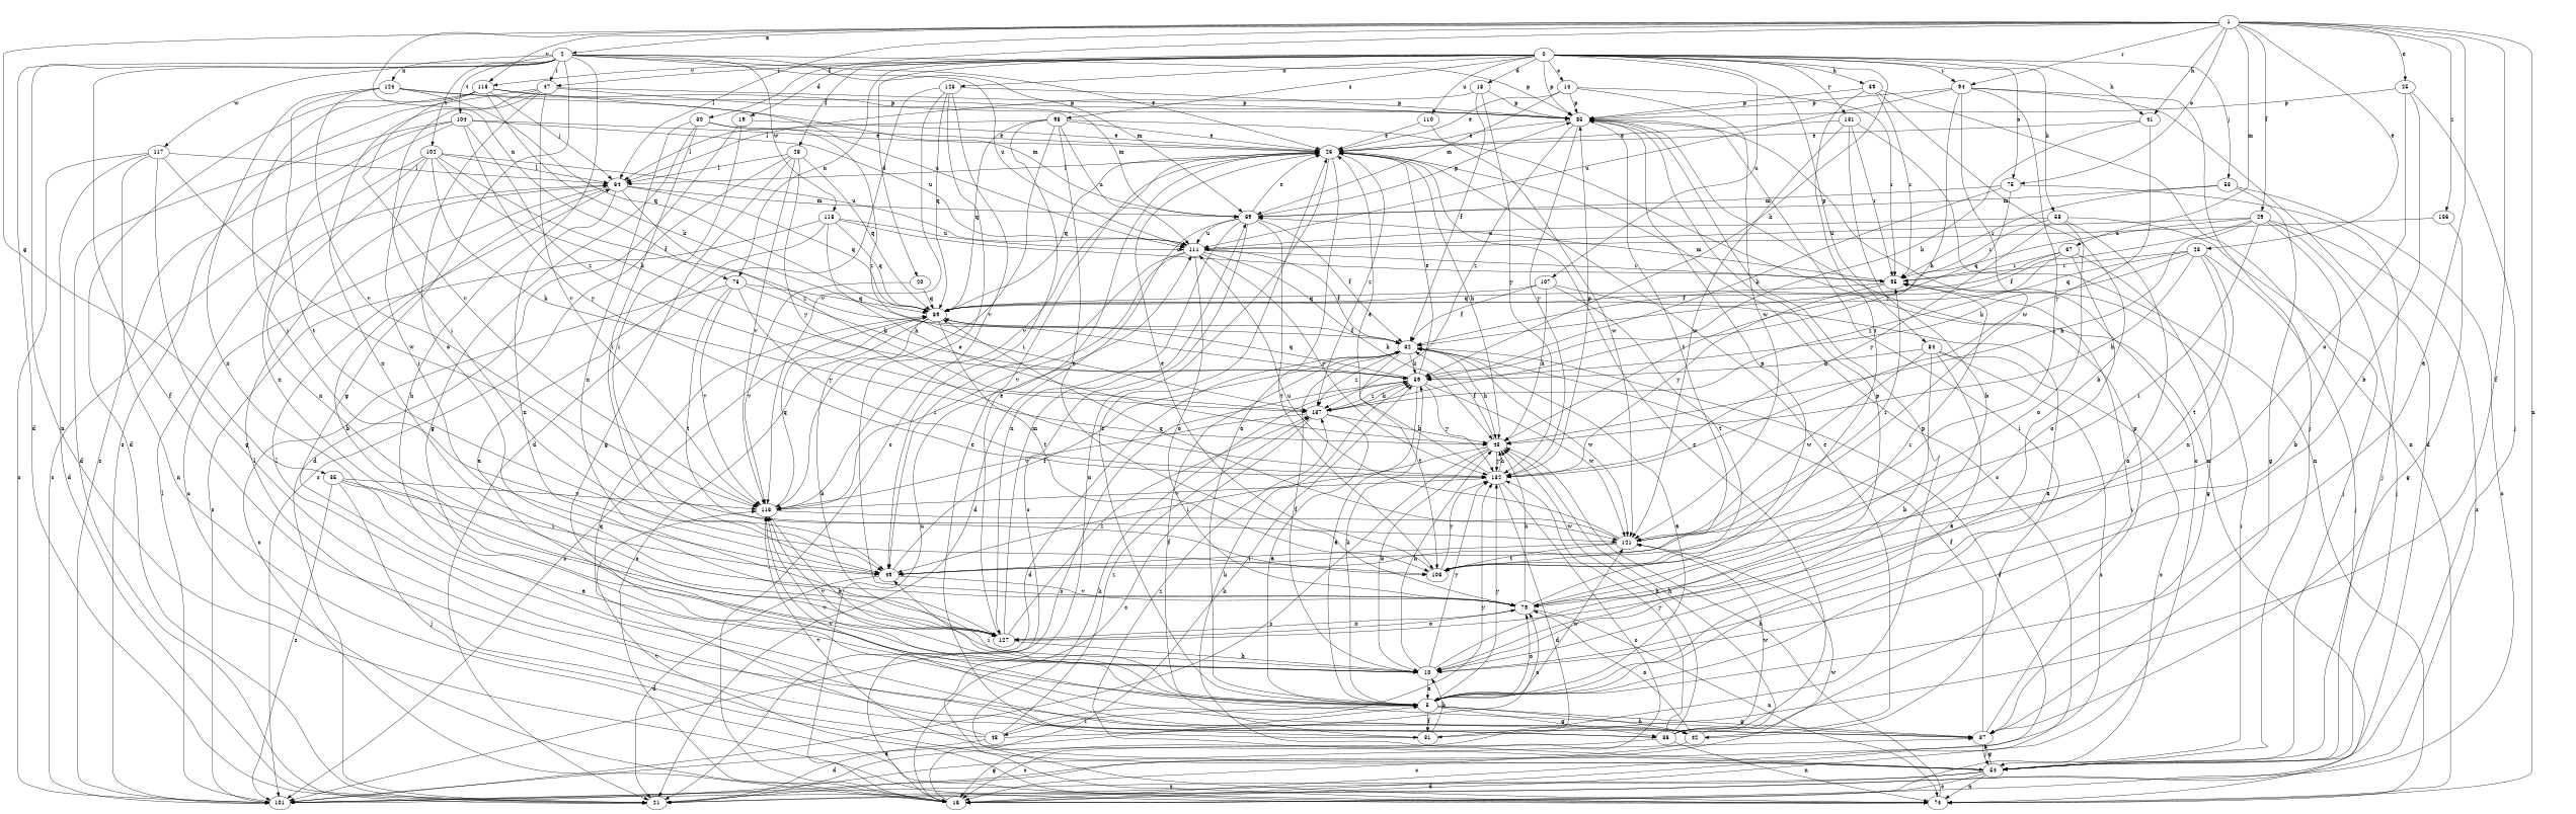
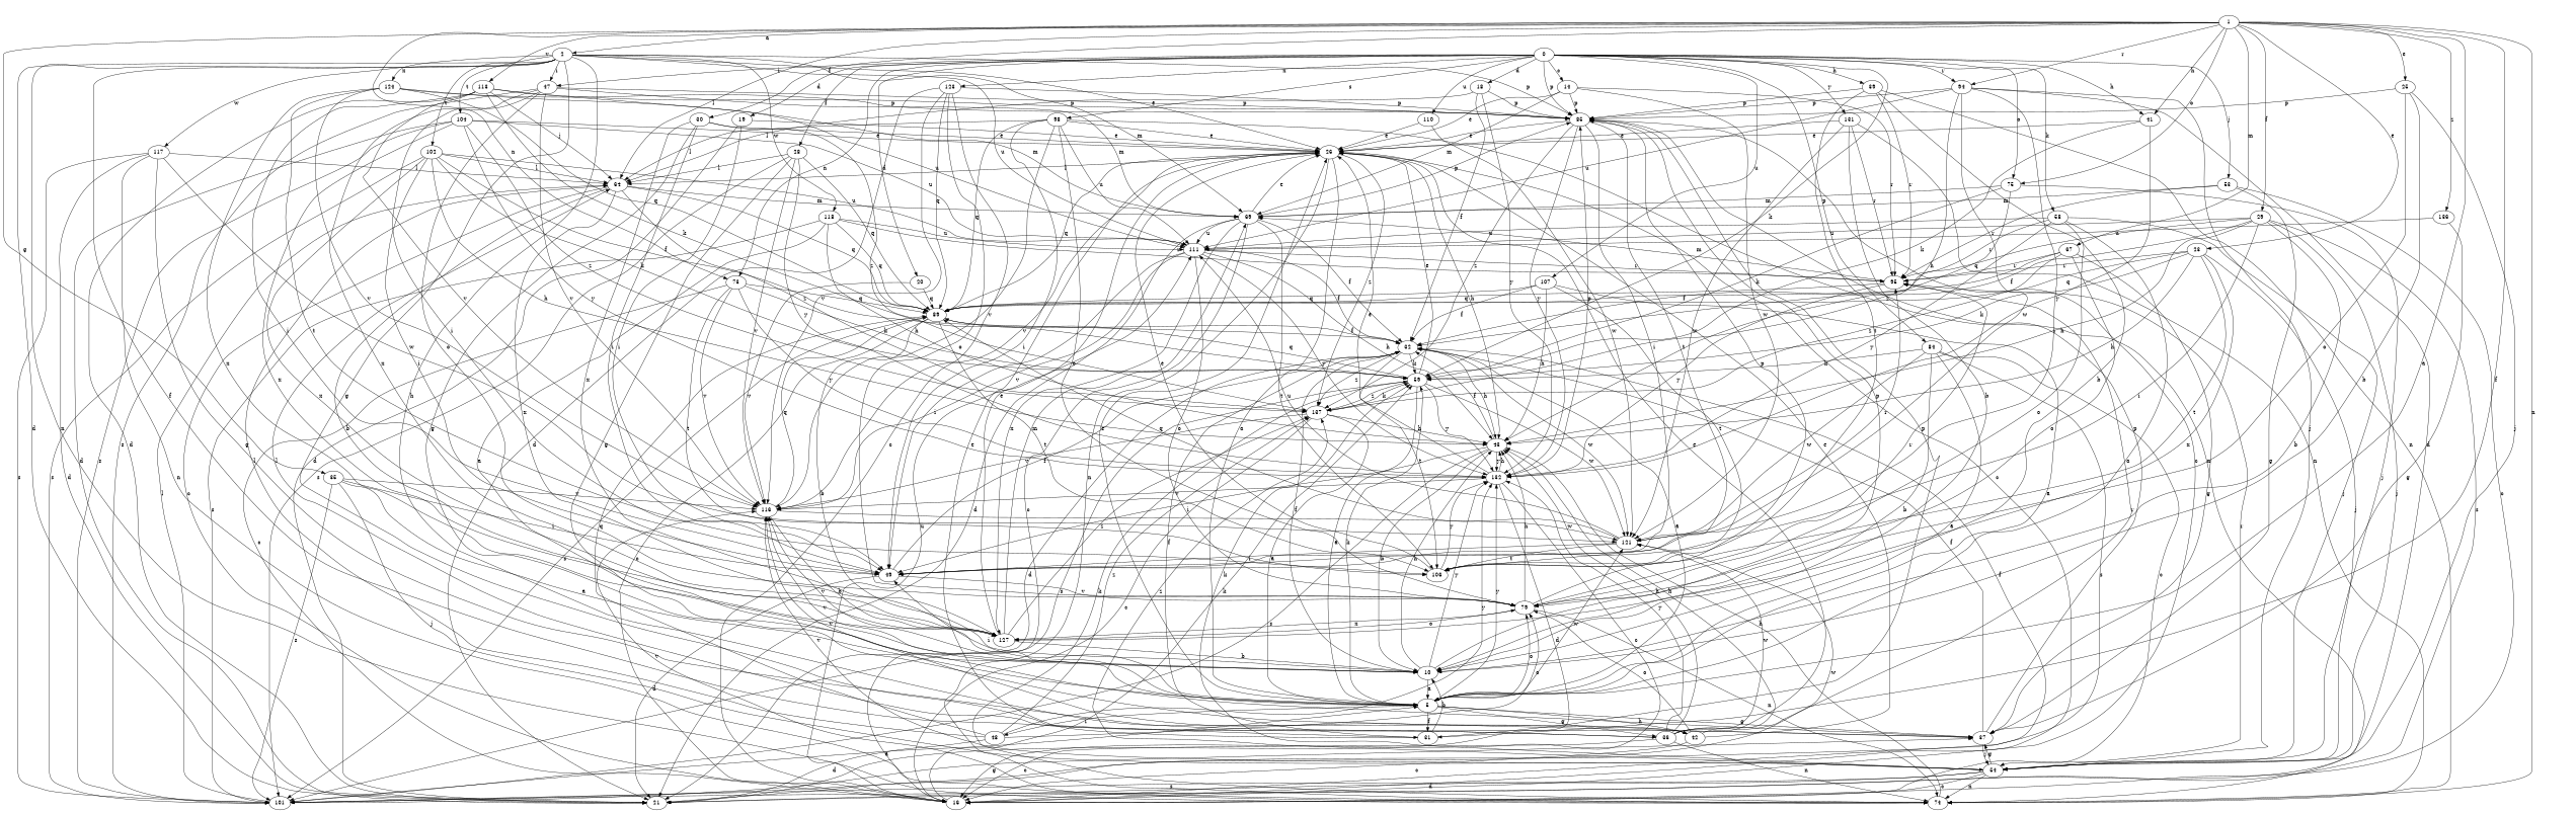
  strict digraph {
    0
    14
    18
    19
    20
    28
    39
    41
    47
    53
    58
    59
    73
    75
    84
    85
    94
    98
    107
    110
    113
    123
    131
    26
    69
    121
    95
    64
    132
    32
    21
    49
    116
    89
    37
    101
    74
    10
    106
    79
    127
    16
    5
    111
    54
    137
    43
    1
    2
    23
    25
    29
    30
    31
    35
    67
    136
    36
    42
    102
    104
    117
    118
    124
    48
    0 -> 14 [label=c]
    0 -> 18 [label=d]
    0 -> 19 [label=d]
    0 -> 20 [label=d]
    0 -> 28 [label=f]
    0 -> 39 [label=h]
    0 -> 41 [label=h]
    0 -> 47 [label=i]
    0 -> 53 [label=j]
    0 -> 58 [label=k]
    0 -> 59 [label=k]
    0 -> 73 [label=n]
    0 -> 75 [label=o]
    0 -> 84 [label=p]
    0 -> 85 [label=p]
    0 -> 94 [label=r]
    0 -> 98 [label=s]
    0 -> 107 [label=u]
    0 -> 110 [label=u]
-   0 -> 113 [label=v]
    0 -> 123 [label=x]
    0 -> 131 [label=y]
    14 -> 85 [label=p]
    14 -> 26 [label=e]
    14 -> 69 [label=m]
    14 -> 121 [label=w]
    14 -> 95 [label=r]
    18 -> 85 [label=p]
    18 -> 64 [label=l]
    18 -> 132 [label=y]
    18 -> 32 [label=f]
    19 -> 26 [label=e]
    19 -> 21 [label=d]
    19 -> 49 [label=i]
    20 -> 116 [label=v]
    20 -> 89 [label=q]
    28 -> 64 [label=l]
    28 -> 132 [label=y]
    28 -> 116 [label=v]
    28 -> 89 [label=q]
    28 -> 37 [label=g]
    28 -> 101 [label=s]
    39 -> 85 [label=p]
    39 -> 95 [label=r]
    39 -> 74 [label=n]
    39 -> 10 [label=b]
    39 -> 106 [label=t]
    41 -> 59 [label=k]
    41 -> 26 [label=e]
    41 -> 132 [label=y]
    47 -> 85 [label=p]
    47 -> 69 [label=m]
    47 -> 49 [label=i]
    47 -> 116 [label=v]
    47 -> 101 [label=s]
    47 -> 79 [label=o]
    47 -> 127 [label=x]
    53 -> 69 [label=m]
    53 -> 95 [label=r]
    53 -> 37 [label=g]
    53 -> 16 [label=c]
    58 -> 95 [label=r]
    58 -> 132 [label=y]
    58 -> 79 [label=o]
    58 -> 5 [label=a]
    58 -> 111 [label=u]
    58 -> 54 [label=j]
    59 -> 26 [label=e]
    59 -> 121 [label=w]
    59 -> 132 [label=y]
    59 -> 89 [label=q]
    59 -> 101 [label=s]
    59 -> 5 [label=a]
    59 -> 137 [label=z]
    73 -> 59 [label=k]
    73 -> 132 [label=y]
    73 -> 116 [label=v]
    73 -> 89 [label=q]
    73 -> 106 [label=t]
    73 -> 16 [label=c]
    75 -> 59 [label=k]
    75 -> 69 [label=m]
    75 -> 54 [label=j]
    75 -> 137 [label=z]
    84 -> 59 [label=k]
    84 -> 121 [label=w]
    84 -> 101 [label=s]
    84 -> 10 [label=b]
    84 -> 16 [label=c]
    84 -> 5 [label=a]
    85 -> 26 [label=e]
    85 -> 132 [label=y]
-   85 -> 42 [label=i]
+   85 -> 49 [label=i]
    85 -> 106 [label=t]
    85 -> 16 [label=c]
    85 -> 137 [label=z]
    94 -> 85 [label=p]
    94 -> 121 [label=w]
    94 -> 21 [label=d]
    94 -> 49 [label=i]
    94 -> 111 [label=u]
    94 -> 54 [label=j]
    94 -> 43 [label=h]
    98 -> 26 [label=e]
    98 -> 64 [label=l]
    98 -> 49 [label=i]
    98 -> 116 [label=v]
    98 -> 89 [label=q]
    98 -> 74 [label=n]
    98 -> 79 [label=o]
    98 -> 111 [label=u]
    107 -> 32 [label=f]
    107 -> 89 [label=q]
    107 -> 106 [label=t]
    107 -> 5 [label=a]
    107 -> 43 [label=h]
    110 -> 26 [label=e]
    110 -> 121 [label=w]
    113 -> 59 [label=k]
    113 -> 85 [label=p]
    113 -> 64 [label=j]
    113 -> 21 [label=d]
    113 -> 49 [label=i]
    113 -> 116 [label=v]
    113 -> 111 [label=u]
    123 -> 85 [label=p]
    123 -> 21 [label=d]
    123 -> 116 [label=v]
    123 -> 89 [label=q]
    123 -> 79 [label=o]
    123 -> 16 [label=c]
    131 -> 26 [label=e]
    131 -> 121 [label=w]
    131 -> 95 [label=r]
    131 -> 74 [label=n]
    131 -> 10 [label=b]
    26 -> 64 [label=l]
    26 -> 116 [label=v]
    26 -> 89 [label=q]
    26 -> 74 [label=n]
    26 -> 16 [label=c]
    26 -> 5 [label=a]
    26 -> 137 [label=z]
    26 -> 43 [label=h]
    69 -> 85 [label=p]
    69 -> 26 [label=e]
    69 -> 32 [label=f]
    69 -> 21 [label=d]
    69 -> 106 [label=t]
    69 -> 127 [label=x]
    69 -> 16 [label=c]
    69 -> 111 [label=u]
    121 -> 95 [label=r]
    121 -> 49 [label=i]
    121 -> 89 [label=q]
    121 -> 106 [label=t]
    121 -> 111 [label=u]
    95 -> 69 [label=m]
    95 -> 132 [label=y]
    95 -> 89 [label=q]
    64 -> 69 [label=m]
    64 -> 89 [label=q]
    64 -> 10 [label=b]
    64 -> 127 [label=x]
    64 -> 16 [label=c]
    64 -> 137 [label=z]
    132 -> 85 [label=p]
    132 -> 26 [label=e]
    132 -> 21 [label=d]
    132 -> 116 [label=v]
    132 -> 16 [label=c]
    132 -> 43 [label=h]
    32 -> 59 [label=k]
    32 -> 121 [label=w]
    32 -> 21 [label=d]
    32 -> 106 [label=t]
    32 -> 5 [label=a]
    32 -> 137 [label=z]
    32 -> 43 [label=h]
    21 -> 121 [label=w]
    49 -> 32 [label=f]
    49 -> 21 [label=d]
    49 -> 79 [label=v]
    116 -> 121 [label=w]
    116 -> 89 [label=q]
    116 -> 10 [label=b]
    89 -> 32 [label=f]
    89 -> 101 [label=s]
    89 -> 10 [label=b]
    89 -> 106 [label=t]
    89 -> 16 [label=c]
    37 -> 85 [label=p]
    37 -> 32 [label=f]
    37 -> 54 [label=j]
    101 -> 64 [label=l]
    101 -> 37 [label=g]
    101 -> 5 [label=a]
    74 -> 59 [label=k]
    74 -> 116 [label=v]
    74 -> 43 [label=h]
    10 -> 85 [label=p]
    10 -> 132 [label=y]
    10 -> 32 [label=f]
    10 -> 116 [label=v]
    10 -> 5 [label=a]
    10 -> 43 [label=h]
    106 -> 26 [label=e]
    106 -> 132 [label=y]
    79 -> 85 [label=p]
    79 -> 95 [label=r]
    79 -> 74 [label=n]
    79 -> 127 [label=x]
    79 -> 43 [label=h]
    127 -> 26 [label=e]
    127 -> 69 [label=m]
    127 -> 10 [label=b]
    127 -> 79 [label=o]
    127 -> 137 [label=z]
    16 -> 59 [label=k]
    16 -> 32 [label=f]
    16 -> 111 [label=u]
    5 -> 59 [label=k]
    5 -> 26 [label=e]
    5 -> 121 [label=w]
    5 -> 132 [label=y]
    5 -> 49 [label=i]
    5 -> 116 [label=v]
    5 -> 37 [label=g]
    5 -> 79 [label=o]
    5 -> 31 [label=f]
    5 -> 36 [label=g]
    5 -> 42 [label=h]
    5 -> 48 [label=i]
    111 -> 95 [label=r]
    111 -> 132 [label=y]
    111 -> 32 [label=f]
    111 -> 49 [label=i]
    111 -> 116 [label=v]
    111 -> 79 [label=o]
    111 -> 43 [label=h]
    54 -> 59 [label=k]
    54 -> 95 [label=r]
    54 -> 21 [label=d]
    54 -> 116 [label=v]
    54 -> 37 [label=g]
    54 -> 101 [label=s]
    54 -> 74 [label=n]
    54 -> 16 [label=c]
    54 -> 137 [label=z]
    137 -> 59 [label=k]
    137 -> 116 [label=v]
    137 -> 16 [label=c]
    137 -> 5 [label=a]
    137 -> 43 [label=h]
    43 -> 132 [label=y]
    43 -> 32 [label=f]
    43 -> 49 [label=i]
    43 -> 101 [label=s]
    43 -> 10 [label=b]
    1 -> 41 [label=h]
    1 -> 73 [label=n]
    1 -> 75 [label=o]
    1 -> 94 [label=r]
    1 -> 113 [label=v]
    1 -> 64 [label=l]
    1 -> 74 [label=n]
    1 -> 5 [label=a]
    1 -> 2 [label=a]
    1 -> 23 [label=e]
    1 -> 25 [label=e]
    1 -> 29 [label=f]
    1 -> 30 [label=f]
    1 -> 31 [label=f]
    1 -> 35 [label=g]
    1 -> 67 [label=m]
    1 -> 136 [label=z]
    2 -> 47 [label=i]
    2 -> 85 [label=p]
    2 -> 26 [label=e]
    2 -> 69 [label=m]
    2 -> 21 [label=d]
    2 -> 74 [label=n]
    2 -> 111 [label=u]
    2 -> 31 [label=f]
    2 -> 36 [label=g]
    2 -> 42 [label=h]
    2 -> 102 [label=t]
    2 -> 104 [label=t]
    2 -> 117 [label=w]
    2 -> 118 [label=w]
    2 -> 124 [label=x]
    23 -> 59 [label=k]
    23 -> 95 [label=r]
    23 -> 89 [label=q]
    23 -> 106 [label=t]
    23 -> 127 [label=x]
    23 -> 54 [label=j]
    23 -> 43 [label=h]
    25 -> 85 [label=p]
    25 -> 10 [label=b]
    25 -> 79 [label=o]
    25 -> 54 [label=j]
    29 -> 32 [label=f]
    29 -> 49 [label=i]
    29 -> 89 [label=q]
    29 -> 101 [label=s]
    29 -> 10 [label=b]
    29 -> 111 [label=u]
    29 -> 54 [label=j]
    29 -> 43 [label=h]
    30 -> 26 [label=e]
    30 -> 49 [label=i]
    30 -> 37 [label=g]
    30 -> 127 [label=x]
    30 -> 137 [label=z]
    31 -> 85 [label=p]
    31 -> 26 [label=e]
    31 -> 32 [label=f]
    31 -> 10 [label=b]
    35 -> 49 [label=i]
    35 -> 116 [label=v]
    35 -> 101 [label=s]
    35 -> 5 [label=a]
    35 -> 54 [label=j]
    67 -> 95 [label=r]
    67 -> 32 [label=f]
    67 -> 37 [label=g]
    67 -> 79 [label=o]
    67 -> 137 [label=z]
    136 -> 37 [label=g]
    136 -> 111 [label=u]
    36 -> 26 [label=e]
    36 -> 121 [label=w]
    36 -> 95 [label=r]
    36 -> 64 [label=l]
    36 -> 132 [label=y]
    36 -> 74 [label=n]
    36 -> 16 [label=c]
    36 -> 43 [label=h]
    42 -> 26 [label=e]
    42 -> 116 [label=v]
    42 -> 79 [label=o]
    42 -> 16 [label=c]
    42 -> 43 [label=h]
    102 -> 59 [label=k]
    102 -> 64 [label=l]
    102 -> 32 [label=f]
    102 -> 49 [label=i]
    102 -> 101 [label=s]
    102 -> 127 [label=x]
    102 -> 111 [label=u]
    102 -> 43 [label=h]
    104 -> 26 [label=e]
    104 -> 132 [label=y]
    104 -> 21 [label=d]
    104 -> 101 [label=s]
    104 -> 127 [label=x]
    104 -> 111 [label=u]
    104 -> 137 [label=z]
    117 -> 121 [label=w]
    117 -> 64 [label=l]
    117 -> 21 [label=d]
    117 -> 37 [label=g]
    117 -> 101 [label=s]
    117 -> 74 [label=n]
    118 -> 95 [label=r]
    118 -> 89 [label=q]
    118 -> 101 [label=s]
    118 -> 5 [label=a]
    118 -> 111 [label=u]
    118 -> 43 [label=h]
    124 -> 85 [label=p]
    124 -> 69 [label=m]
    124 -> 116 [label=v]
    124 -> 89 [label=q]
    124 -> 106 [label=t]
    124 -> 127 [label=x]
    48 -> 64 [label=l]
    48 -> 132 [label=y]
    48 -> 21 [label=d]
    48 -> 89 [label=q]
    48 -> 79 [label=o]
    48 -> 137 [label=z]
  }
